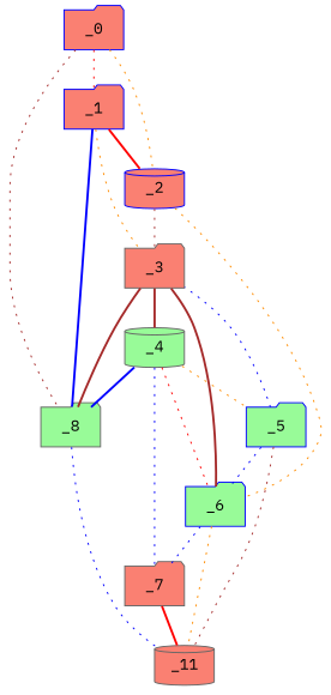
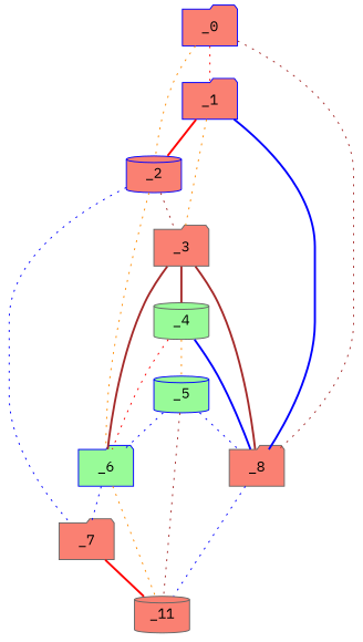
  graph {
    fontname="IBM Plex Mono"
    node [color=blue fillcolor=salmon fontname="IBM Plex Mono" shape=folder style=filled]
    edge [color=blue fontname="IBM Plex Mono" style=dotted valence=2]
    _0 [x=22 y=10]
    _1 [x=32 y=11]
    _2 [shape=cylinder x=47 y=8]
-   _8 [color=gray40 fillcolor=palegreen x=94 y=77]
+   _8 [color=gray40 x=94 y=77]
    _3 [color=gray40 x=54 y=17]
    _6 [fillcolor=palegreen x=79 y=23]
    _7 [color=gray40 x=90 y=22]
    _11 [color=gray40 shape=cylinder x=105 y=51]
    _4 [color=gray40 fillcolor=palegreen shape=cylinder x=66 y=24]
-   _5 [fillcolor=palegreen x=71 y=26]
+   _5 [fillcolor=palegreen shape=cylinder x=71 y=26]
    _0 -- _1 [color=red]
    _0 -- _2 [color=darkorange valence=1]
    _0 -- _8 [color=brown valence=1]
    _1 -- _2 [color=red style=bold]
    _1 -- _8 [style=bold]
    _1 -- _3 [color=darkorange]
    _2 -- _3 [color=brown valence=1]
    _2 -- _6 [color=darkorange valence=1]
-   _4 -- _7 [valence=1]
+   _2 -- _7 [valence=1]
    _8 -- _11
    _3 -- _8 [color=brown style=bold]
    _3 -- _6 [color=brown style=bold]
    _3 -- _4 [color=brown style=bold]
    _6 -- _7
    _6 -- _11 [color=darkorange]
    _7 -- _11 [color=red style=bold valence=1]
    _4 -- _8 [style=bold]
    _4 -- _6 [color=red valence=1]
    _4 -- _5 [color=darkorange valence=1]
-   _5 -- _3
+   _5 -- _8
    _5 -- _6
    _5 -- _11 [color=brown valence=1]
  }
